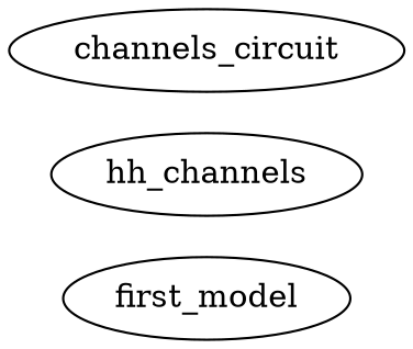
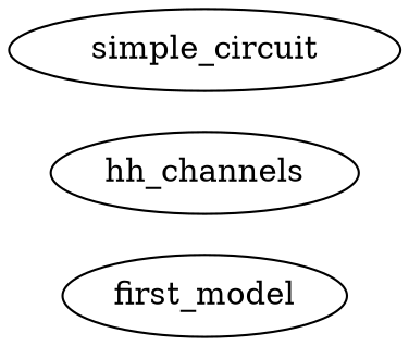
  digraph {
    rankdir=LR
    first_model
    hh_channels
-   simple_circuit [label=channels_circuit]
+   simple_circuit
  }
